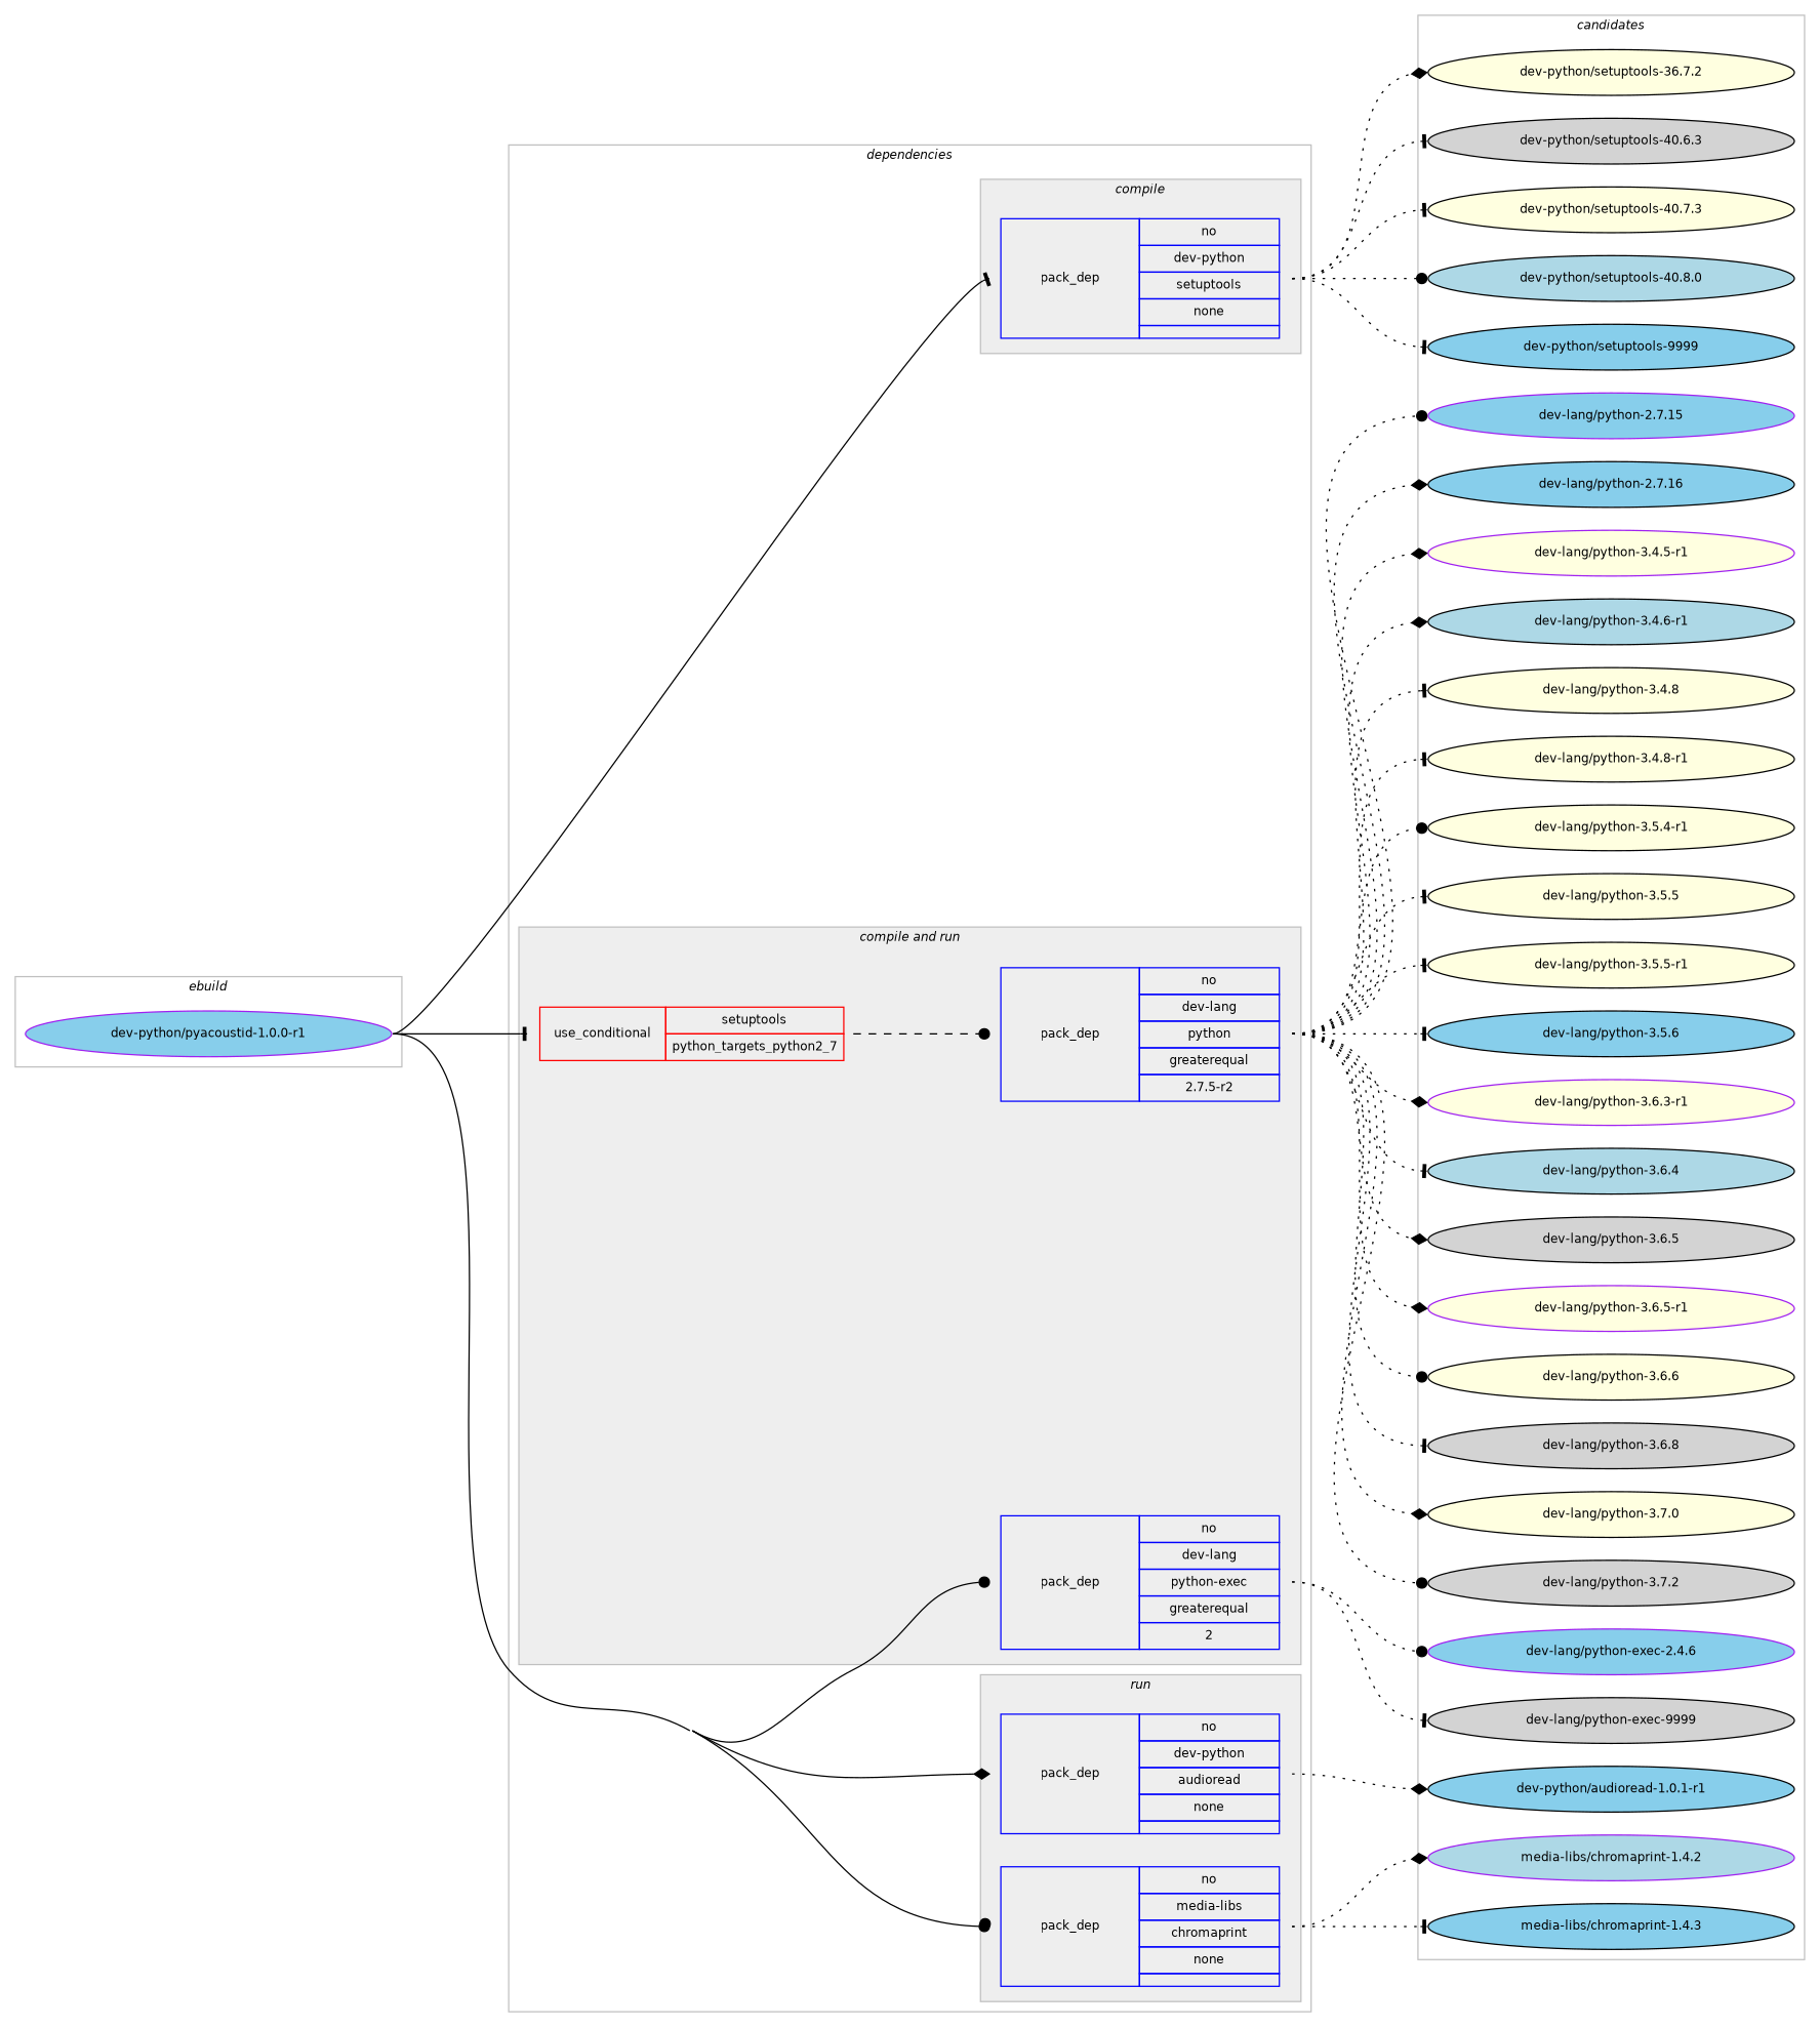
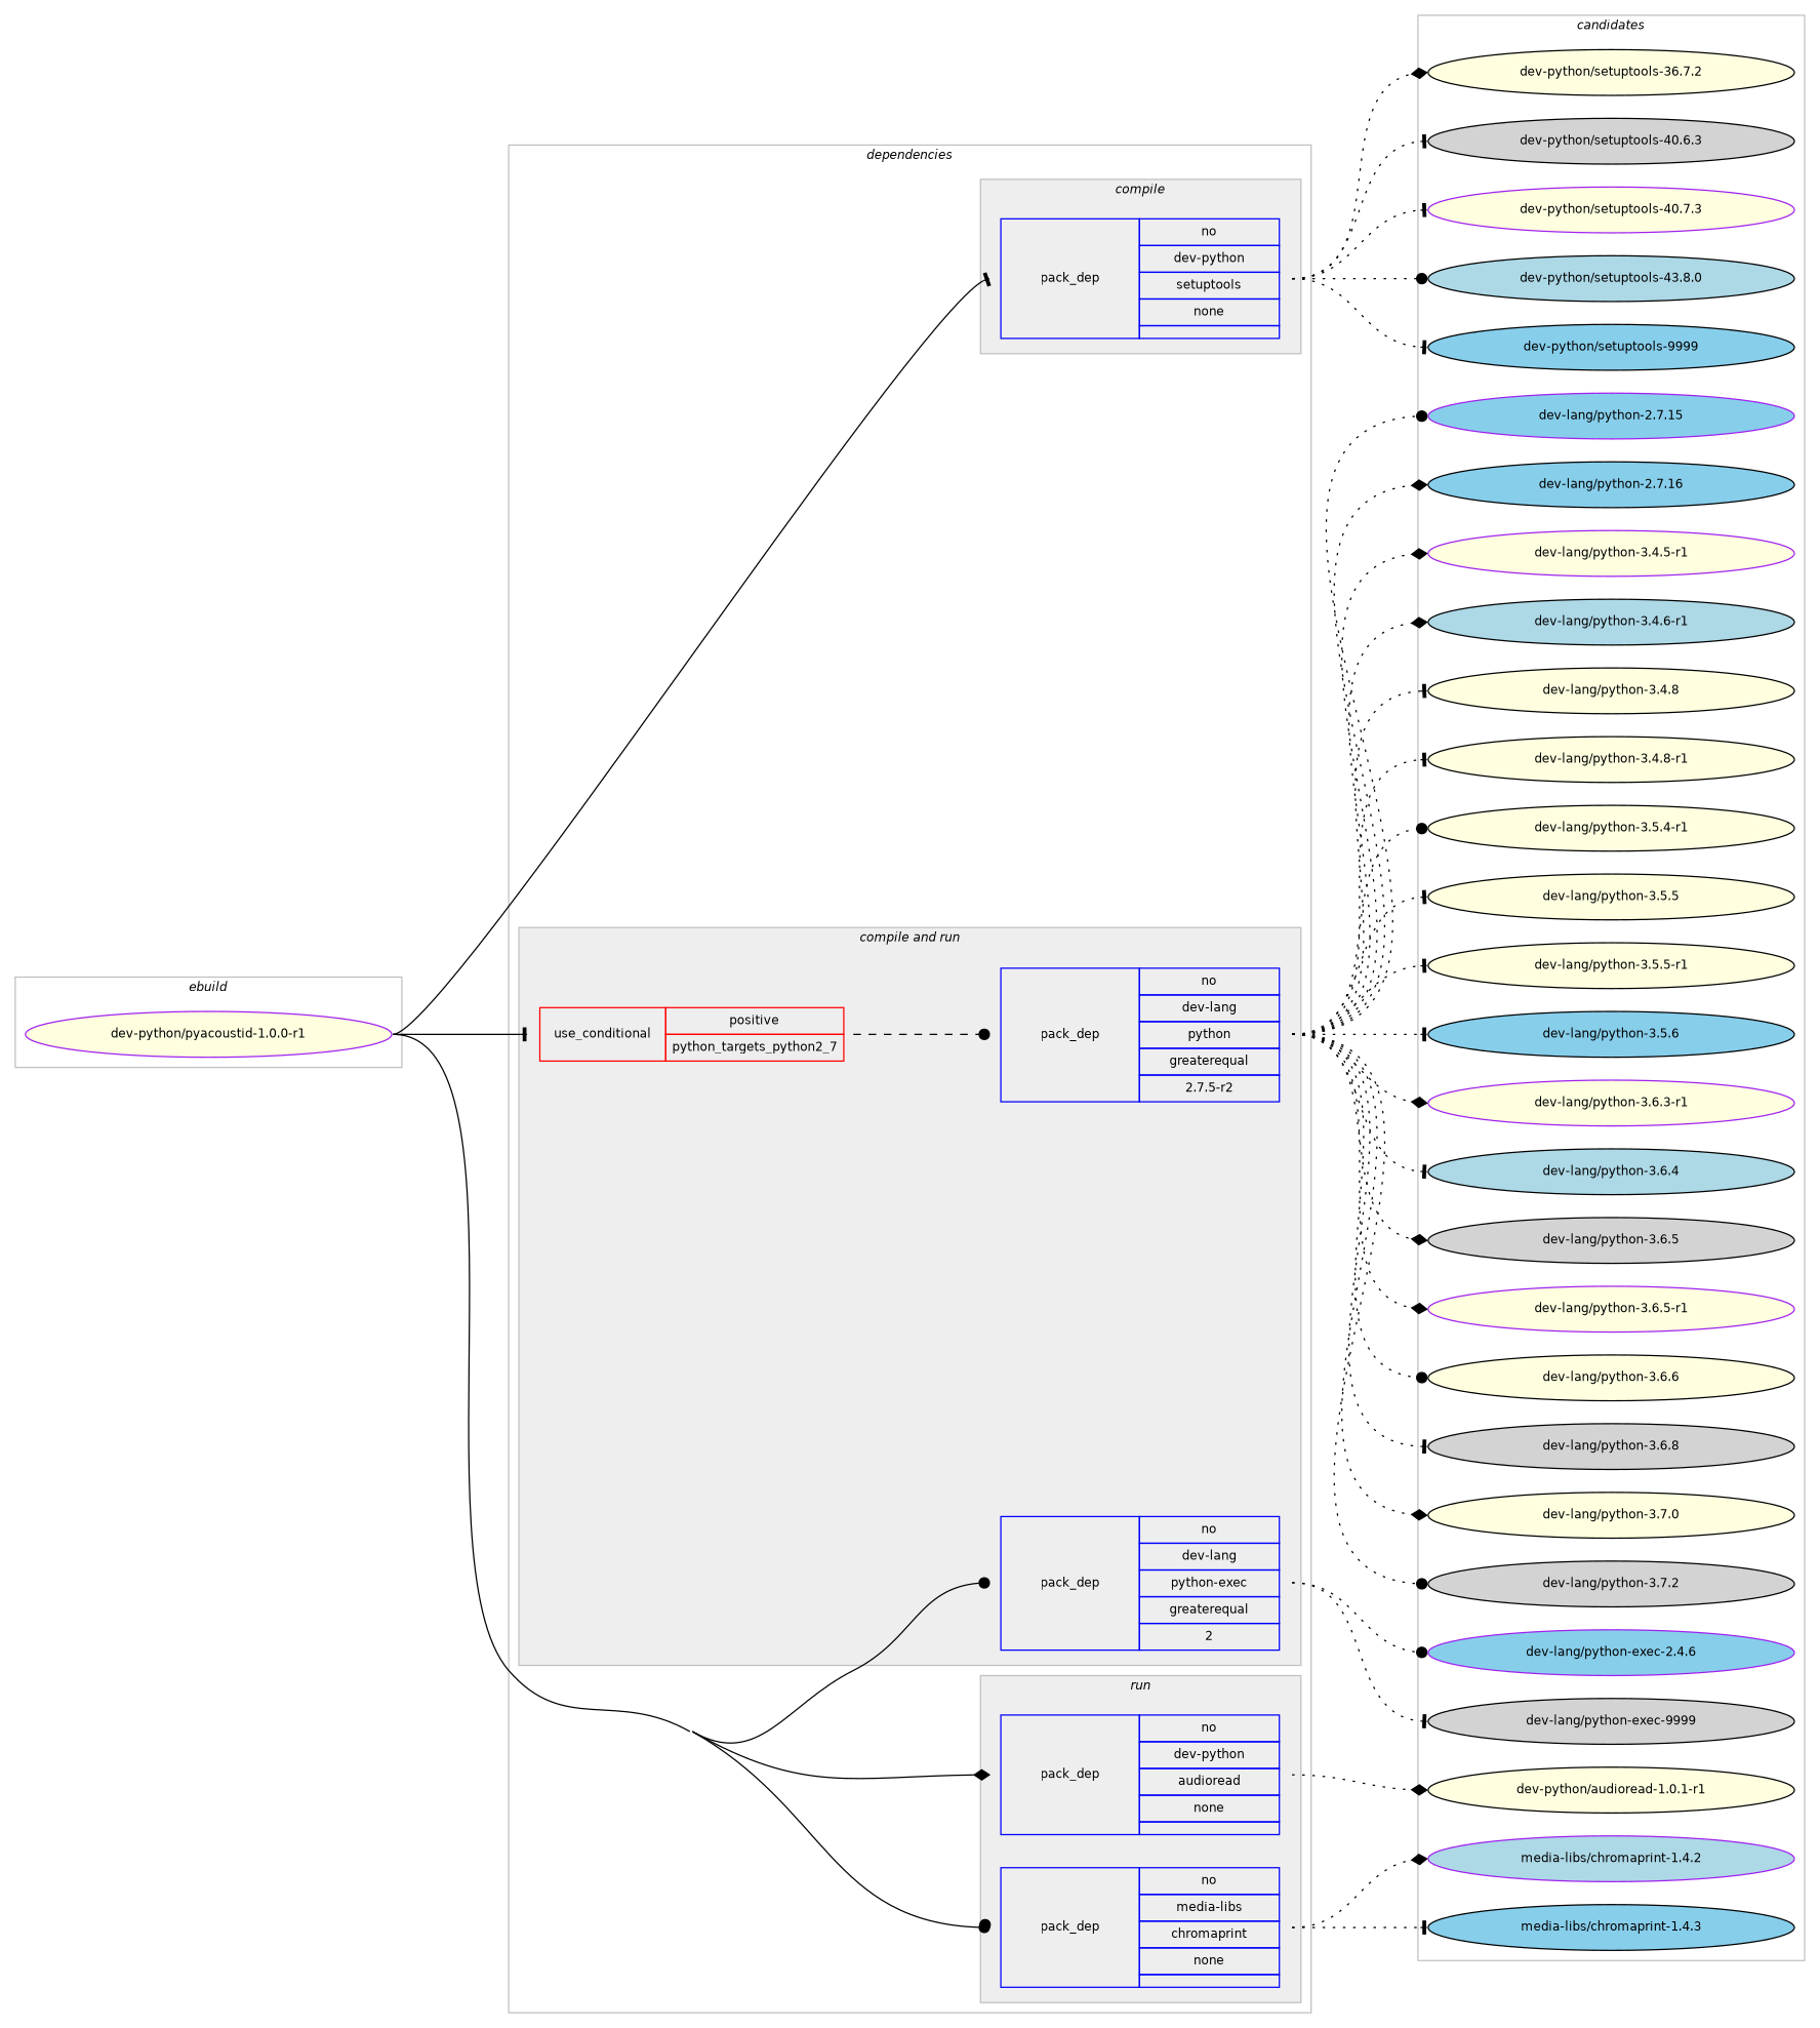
  digraph {
    compound=true
    concentrate=true
    fontname=Helvetica
    fontsize=10
    newrank=true
    rankdir=LR
    ranksep=1.5
    node [color=black fillcolor=lightyellow fontname=Helvetica fontsize=10 style=filled]
    edge [arrowhead=tee headport=w style=dotted tailport=e weight=100]
-   n1 [color=purple fillcolor=skyblue label="dev-python/pyacoustid-1.0.0-r1" width=4]
+   n1 [color=purple label="dev-python/pyacoustid-1.0.0-r1" width=4]
    n2 [color=blue label=<<TABLE BORDER="0" CELLBORDER="1" CELLSPACING="0" CELLPADDING="4" WIDTH="220"><TR><TD ROWSPAN="6" CELLPADDING="30">pack_dep</TD></TR><TR><TD WIDTH="110">no</TD></TR><TR><TD>dev-python</TD></TR><TR><TD>setuptools</TD></TR><TR><TD>none</TD></TR><TR><TD></TD></TR></TABLE>> shape=none fillcolor="" style=""]
    n3 [color=blue label=<<TABLE BORDER="0" CELLBORDER="1" CELLSPACING="0" CELLPADDING="4" WIDTH="220"><TR><TD ROWSPAN="6" CELLPADDING="30">pack_dep</TD></TR><TR><TD WIDTH="110">no</TD></TR><TR><TD>dev-lang</TD></TR><TR><TD>python</TD></TR><TR><TD>greaterequal</TD></TR><TR><TD>2.7.5-r2</TD></TR></TABLE>> shape=none fillcolor="" style=""]
-   n4 [color=red label=<<TABLE BORDER="0" CELLBORDER="1" CELLSPACING="0" CELLPADDING="4"><TR><TD ROWSPAN="3" CELLPADDING="10">use_conditional</TD></TR><TR><TD>setuptools</TD></TR><TR><TD>python_targets_python2_7</TD></TR></TABLE>> shape=none fillcolor="" style=""]
+   n4 [color=red label=<<TABLE BORDER="0" CELLBORDER="1" CELLSPACING="0" CELLPADDING="4"><TR><TD ROWSPAN="3" CELLPADDING="10">use_conditional</TD></TR><TR><TD>positive</TD></TR><TR><TD>python_targets_python2_7</TD></TR></TABLE>> shape=none fillcolor="" style=""]
    n5 [color=blue label=<<TABLE BORDER="0" CELLBORDER="1" CELLSPACING="0" CELLPADDING="4" WIDTH="220"><TR><TD ROWSPAN="6" CELLPADDING="30">pack_dep</TD></TR><TR><TD WIDTH="110">no</TD></TR><TR><TD>dev-lang</TD></TR><TR><TD>python-exec</TD></TR><TR><TD>greaterequal</TD></TR><TR><TD>2</TD></TR></TABLE>> shape=none fillcolor="" style=""]
    n6 [color=blue label=<<TABLE BORDER="0" CELLBORDER="1" CELLSPACING="0" CELLPADDING="4" WIDTH="220"><TR><TD ROWSPAN="6" CELLPADDING="30">pack_dep</TD></TR><TR><TD WIDTH="110">no</TD></TR><TR><TD>dev-python</TD></TR><TR><TD>audioread</TD></TR><TR><TD>none</TD></TR><TR><TD></TD></TR></TABLE>> shape=none fillcolor="" style=""]
    n7 [color=blue label=<<TABLE BORDER="0" CELLBORDER="1" CELLSPACING="0" CELLPADDING="4" WIDTH="220"><TR><TD ROWSPAN="6" CELLPADDING="30">pack_dep</TD></TR><TR><TD WIDTH="110">no</TD></TR><TR><TD>media-libs</TD></TR><TR><TD>chromaprint</TD></TR><TR><TD>none</TD></TR><TR><TD></TD></TR></TABLE>> shape=none fillcolor="" style=""]
    n8 [label="dev-python/setuptools-36.7.2" width=4]
    n9 [fillcolor=lightgrey label="dev-python/setuptools-40.6.3" width=4]
-   n10 [label="dev-python/setuptools-40.7.3" width=4]
-   n11 [fillcolor=lightblue label="dev-python/setuptools-40.8.0" width=4]
+   n10 [color=purple label="dev-python/setuptools-40.7.3" width=4]
+   n11 [fillcolor=lightblue label="dev-python/setuptools-43.8.0" width=4]
    n12 [fillcolor=skyblue label="dev-python/setuptools-9999" width=4]
    n13 [color=purple fillcolor=skyblue label="dev-lang/python-2.7.15" width=4]
    n14 [fillcolor=skyblue label="dev-lang/python-2.7.16" width=4]
    n15 [color=purple label="dev-lang/python-3.4.5-r1" width=4]
    n16 [fillcolor=lightblue label="dev-lang/python-3.4.6-r1" width=4]
    n17 [label="dev-lang/python-3.4.8" width=4]
    n18 [label="dev-lang/python-3.4.8-r1" width=4]
    n19 [label="dev-lang/python-3.5.4-r1" width=4]
    n20 [label="dev-lang/python-3.5.5" width=4]
    n21 [label="dev-lang/python-3.5.5-r1" width=4]
    n22 [fillcolor=skyblue label="dev-lang/python-3.5.6" width=4]
    n23 [color=purple label="dev-lang/python-3.6.3-r1" width=4]
    n24 [fillcolor=lightblue label="dev-lang/python-3.6.4" width=4]
    n25 [fillcolor=lightgrey label="dev-lang/python-3.6.5" width=4]
    n26 [color=purple label="dev-lang/python-3.6.5-r1" width=4]
    n27 [label="dev-lang/python-3.6.6" width=4]
    n28 [fillcolor=lightgrey label="dev-lang/python-3.6.8" width=4]
    n29 [label="dev-lang/python-3.7.0" width=4]
    n30 [fillcolor=lightgrey label="dev-lang/python-3.7.2" width=4]
    n31 [color=purple fillcolor=skyblue label="dev-lang/python-exec-2.4.6" width=4]
    n32 [fillcolor=lightgrey label="dev-lang/python-exec-9999" width=4]
-   n33 [fillcolor=skyblue label="dev-python/audioread-1.0.1-r1" width=4]
+   n33 [label="dev-python/audioread-1.0.1-r1" width=4]
    n34 [color=purple fillcolor=lightblue label="media-libs/chromaprint-1.4.2" width=4]
    n35 [fillcolor=skyblue label="media-libs/chromaprint-1.4.3" width=4]
    subgraph cluster_1 {
      color=gray
      label=<<i>ebuild</i>>
      rank=same
      n1
    }
    subgraph cluster_2 {
      color=gray
      label=<<i>dependencies</i>>
      subgraph cluster_3 {
        color=gray
        fillcolor="#eeeeee"
        label=<<i>compile</i>>
        style=filled
        subgraph sub_4 {
          color=gray
          fillcolor="#eeeeee"
          label=<<i>compile</i>>
          style=filled
          n2
        }
      }
      subgraph cluster_5 {
        color=gray
        fillcolor="#eeeeee"
        label=<<i>compile and run</i>>
        style=filled
        subgraph sub_6 {
          color=gray
          fillcolor="#eeeeee"
          label=<<i>compile and run</i>>
          style=filled
          n4
          subgraph sub_7 {
            color=gray
            fillcolor="#eeeeee"
            label=<<i>compile and run</i>>
            style=filled
            n3
          }
        }
        subgraph sub_8 {
          color=gray
          fillcolor="#eeeeee"
          label=<<i>compile and run</i>>
          style=filled
          n5
        }
      }
      subgraph cluster_9 {
        color=gray
        fillcolor="#eeeeee"
        label=<<i>run</i>>
        style=filled
        subgraph sub_10 {
          color=gray
          fillcolor="#eeeeee"
          label=<<i>run</i>>
          style=filled
          n6
        }
        subgraph sub_11 {
          color=gray
          fillcolor="#eeeeee"
          label=<<i>run</i>>
          style=filled
          n7
        }
      }
    }
    subgraph cluster_12 {
      color=gray
      label=<<i>candidates</i>>
      rank=same
      subgraph sub_13 {
        color=black
        label=<<i>candidates</i>>
        nodesep=1
        rank=same
        n8
        n9
        n10
        n11
        n12
      }
      subgraph sub_14 {
        color=black
        label=<<i>candidates</i>>
        nodesep=1
        rank=same
        n13
        n14
        n15
        n16
        n17
        n18
        n19
        n20
        n21
        n22
        n23
        n24
        n25
        n26
        n27
        n28
        n29
        n30
      }
      subgraph sub_15 {
        color=black
        label=<<i>candidates</i>>
        nodesep=1
        rank=same
        n31
        n32
      }
      subgraph sub_16 {
        color=black
        label=<<i>candidates</i>>
        nodesep=1
        rank=same
        n33
      }
      subgraph sub_17 {
        color=black
        label=<<i>candidates</i>>
        nodesep=1
        rank=same
        n34
        n35
      }
    }
    n1 -> n2 [style=solid weight=20]
    n1 -> n4 [style=solid weight=20]
    n1 -> n5 [arrowhead=dot style=solid weight=20]
    n1 -> n6 [arrowhead=diamond style=solid weight=20]
    n1 -> n7 [arrowhead=dot style=solid weight=20]
    n2 -> n8 [arrowhead=diamond]
    n2 -> n9
    n2 -> n10
    n2 -> n11 [arrowhead=dot]
    n2 -> n12
    n3 -> n13 [arrowhead=dot]
    n3 -> n14 [arrowhead=diamond]
    n3 -> n15 [arrowhead=diamond]
    n3 -> n16 [arrowhead=diamond]
    n3 -> n17
    n3 -> n18
    n3 -> n19 [arrowhead=dot]
    n3 -> n20
    n3 -> n21
    n3 -> n22
    n3 -> n23 [arrowhead=diamond]
    n3 -> n24
    n3 -> n25 [arrowhead=diamond]
    n3 -> n26 [arrowhead=diamond]
    n3 -> n27 [arrowhead=dot]
    n3 -> n28
    n3 -> n29 [arrowhead=diamond]
    n3 -> n30 [arrowhead=dot]
    n4 -> n3 [arrowhead=dot style=dashed weight=20]
    n5 -> n31 [arrowhead=dot]
    n5 -> n32
    n6 -> n33 [arrowhead=diamond]
    n7 -> n34 [arrowhead=diamond]
    n7 -> n35
  }
